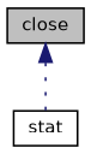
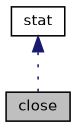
  digraph {
    rankdir=TB
    node [color=black fontname=Helvetica fontsize=10 shape=record style=filled]
    n1 [fillcolor=grey75 fontcolor=black height=0.2 label=close width=0.4]
    n2 [fillcolor=white height=0.2 label=stat width=0.4]
-   n1 -> n2 [color=midnightblue dir=back fontname=Helvetica fontsize=10 labelfontname=Helvetica labelfontsize=10 style=dotted]
+   n2 -> n1 [color=midnightblue dir=back fontname=Helvetica fontsize=10 labelfontname=Helvetica labelfontsize=10 style=dotted]
  }
